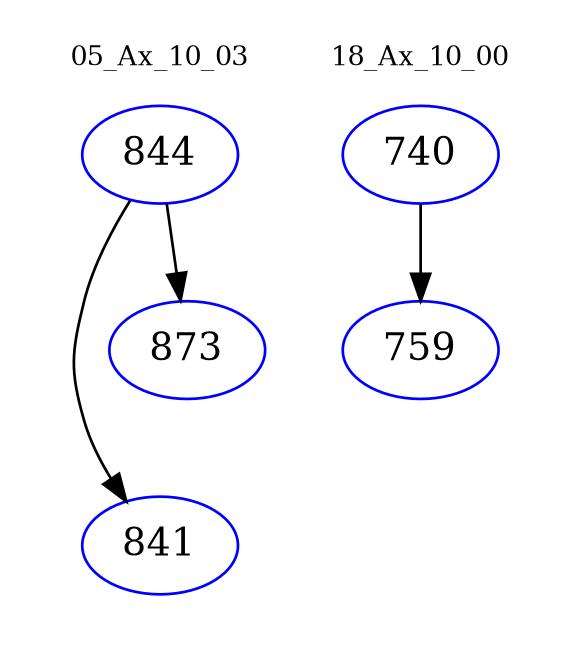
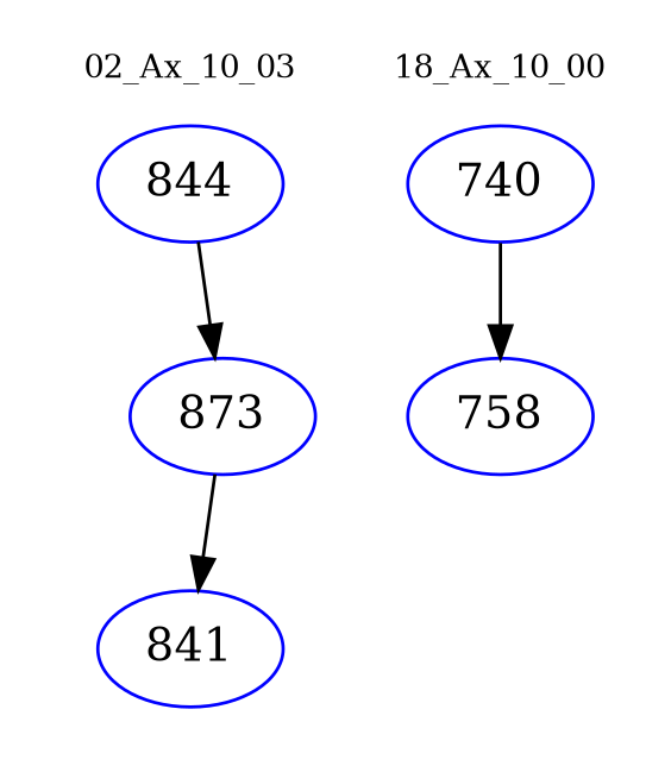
  digraph {
    fontname="DejaVu Serif"
    node [color=blue fontname="DejaVu Serif"]
    edge [color=black fontname="DejaVu Serif"]
    n1 [label=844]
    n2 [label=841]
    n3 [label=873]
    n4 [label=740]
-   n5 [label=759]
+   n5 [label=758]
    subgraph cluster_1 {
      color=white
      fontsize=10
-     label="05_Ax_10_03"
+     label="02_Ax_10_03"
      n1
      n2
      n3
    }
    subgraph cluster_2 {
      color=white
      fontsize=10
      label="18_Ax_10_00"
      n4
      n5
    }
-   n1 -> n2
+   n3 -> n2
    n1 -> n3
    n4 -> n5
  }
